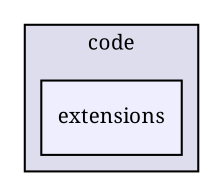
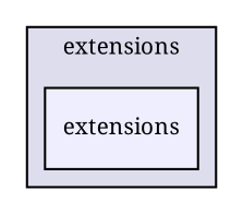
  digraph {
    compound=true
    fontname="Noto Serif"
    n1 [fillcolor="#eeeeff" fontname="Noto Serif" fontsize=10 label=extensions pencolor=black shape=box style=filled]
    subgraph cluster_1 {
      bgcolor="#ddddee"
      fontsize=10
-     label=code
+     label=extensions
      pencolor=black
      n1
    }
  }
